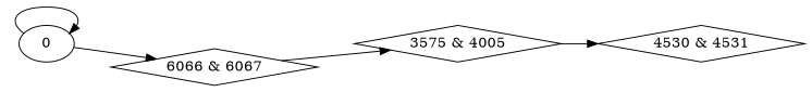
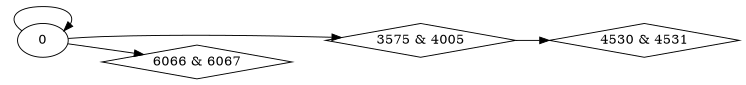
  digraph {
    rankdir=LR
    node [shape=diamond]
    n1 [label="3575 & 4005"]
    n2 [label="4530 & 4531"]
    n3 [label="6066 & 6067"]
    n4 [label=0 shape=""]
    n1 -> n2
-   n3 -> n1
+   n4 -> n1
    n4 -> n3
    n4 -> n4
  }
